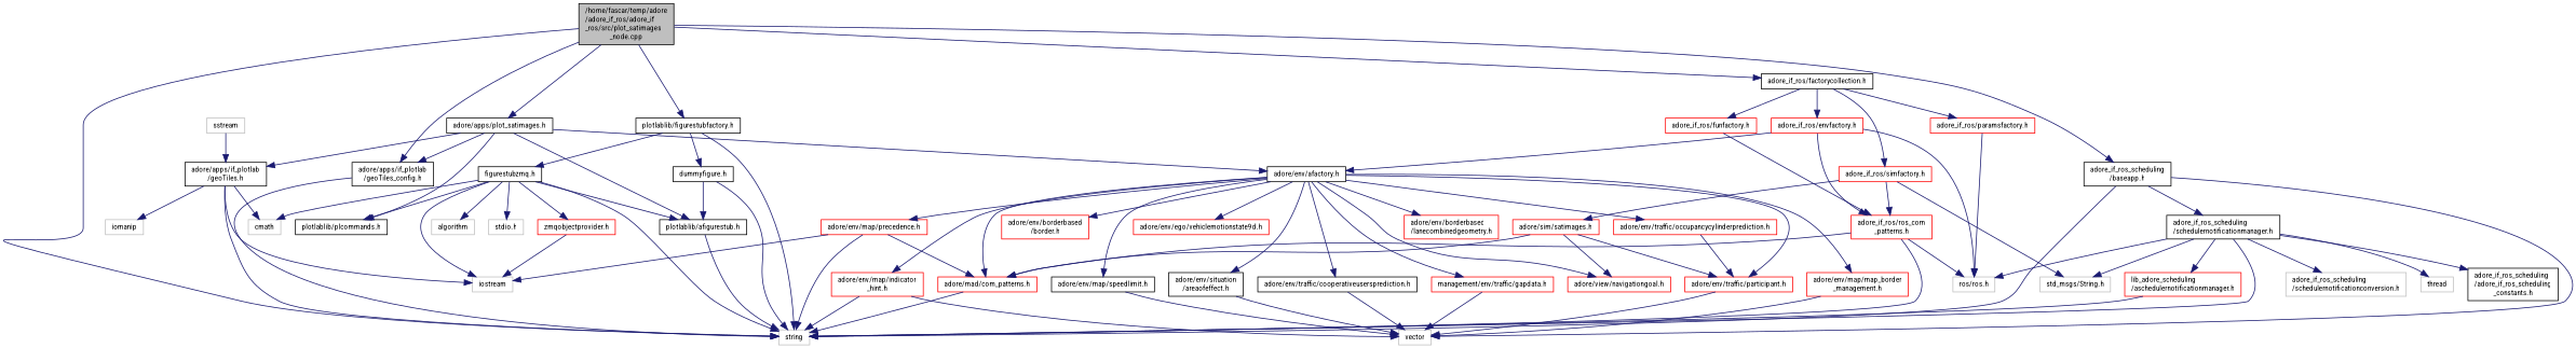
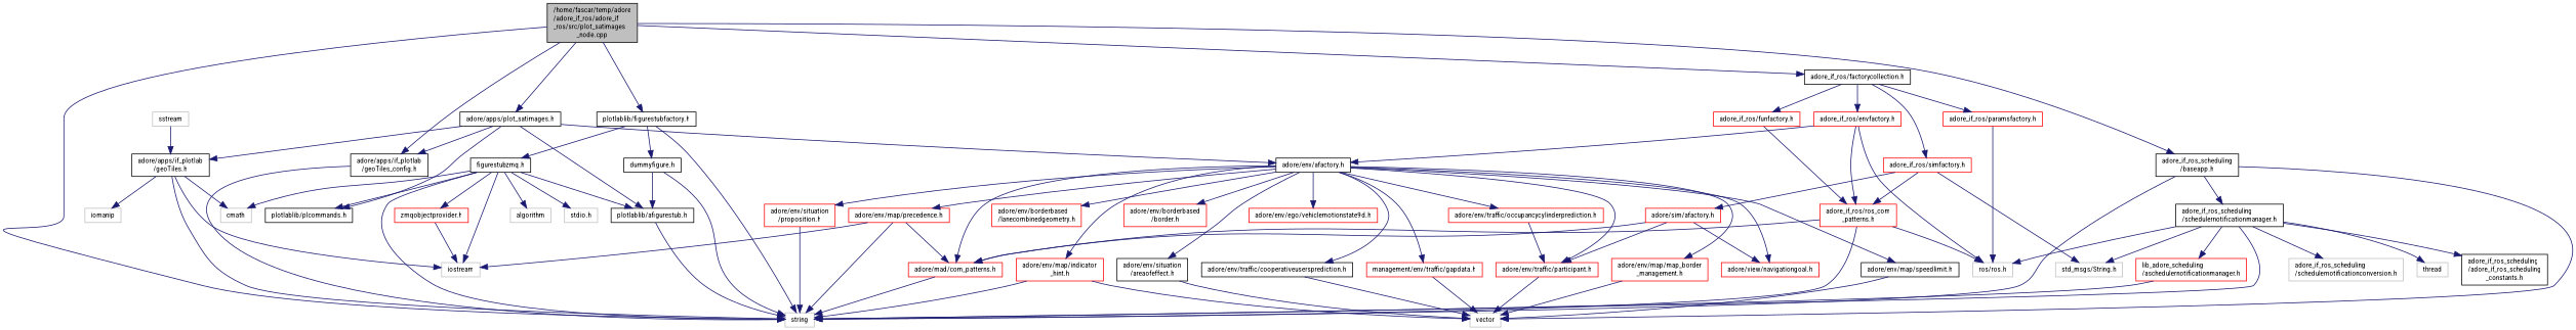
  digraph {
    fontname="Roboto Condensed"
    node [color=red fillcolor=white fontname="Roboto Condensed" fontsize=10 shape=record style=filled]
    edge [color=midnightblue fontname="Roboto Condensed" fontsize=10 labelfontname=Helvetica labelfontsize=10 style=solid]
    n1 [color=black fillcolor=grey75 fontcolor=black height=0.2 label="/home/fascar/temp/adore\l/adore_if_ros/adore_if\l_ros/src/plot_satimages\l_node.cpp" width=0.4]
    n2 [color=black height=0.2 label="adore/apps/plot_satimages.h" width=0.4]
    n3 [color=grey75 height=0.2 label=string width=0.4]
    n4 [color=black height=0.2 label="adore/apps/if_plotlab\l/geoTiles_config.h" width=0.4]
    n5 [color=black height=0.2 label="plotlablib/figurestubfactory.h" width=0.4]
    n6 [color=black height=0.2 label="adore_if_ros_scheduling\l/baseapp.h" width=0.4]
    n7 [color=black height=0.2 label="adore_if_ros/factorycollection.h" width=0.4]
    n8 [color=black height=0.2 label="adore/apps/if_plotlab\l/geoTiles.h" width=0.4]
    n9 [color=black height=0.2 label="adore/env/afactory.h" width=0.4]
    n10 [color=black height=0.2 label="plotlablib/afigurestub.h" width=0.4]
    n11 [color=black height=0.2 label="plotlablib/plcommands.h" width=0.4]
    n12 [color=black height=0.2 label="figurestubzmq.h" width=0.4]
    n13 [color=black height=0.2 label="dummyfigure.h" width=0.4]
    n14 [color=grey75 height=0.2 label=vector width=0.4]
    n15 [color=black height=0.2 label="adore_if_ros_scheduling\l/schedulernotificationmanager.h" width=0.4]
    n16 [height=0.2 label="adore_if_ros/simfactory.h" width=0.4]
    n17 [height=0.2 label="adore_if_ros/envfactory.h" width=0.4]
    n18 [height=0.2 label="adore_if_ros/paramsfactory.h" width=0.4]
    n19 [height=0.2 label="adore_if_ros/funfactory.h" width=0.4]
    n20 [color=grey75 height=0.2 label=cmath width=0.4]
    n21 [color=grey75 height=0.2 label=iostream width=0.4]
    n22 [color=grey75 height=0.2 label=iomanip width=0.4]
    n23 [height=0.2 label="adore/env/borderbased\l/border.h" width=0.4]
    n24 [height=0.2 label="adore/view/navigationgoal.h" width=0.4]
    n25 [height=0.2 label="adore/env/ego/vehiclemotionstate9d.h" width=0.4]
    n26 [height=0.2 label="adore/env/traffic/participant.h" width=0.4]
    n27 [height=0.2 label="adore/mad/com_patterns.h" width=0.4]
    n28 [height=0.2 label="adore/env/map/precedence.h" width=0.4]
    n29 [height=0.2 label="adore/env/map/map_border\l_management.h" width=0.4]
+   n30 [height=0.2 label="adore/env/situation\l/proposition.h" width=0.4]
    n31 [height=0.2 label="adore/env/traffic/occupancycylinderprediction.h" width=0.4]
    n32 [height=0.2 label="adore/env/borderbased\l/lanecombinedgeometry.h" width=0.4]
    n33 [color=black height=0.2 label="adore/env/map/speedlimit.h" width=0.4]
    n34 [color=black height=0.2 label="adore/env/situation\l/areaofeffect.h" width=0.4]
    n35 [color=black height=0.2 label="adore/env/traffic/cooperativeusersprediction.h" width=0.4]
    n36 [height=0.2 label="management/env/traffic/gapdata.h" width=0.4]
    n37 [height=0.2 label="adore/env/map/indicator\l_hint.h" width=0.4]
    n38 [color=grey75 height=0.2 label=sstream width=0.4]
    n39 [height=0.2 label="zmqobjectprovider.h" width=0.4]
    n40 [color=grey75 height=0.2 label=algorithm width=0.4]
    n41 [color=grey75 height=0.2 label="stdio.h" width=0.4]
    n42 [color=black height=0.2 label="adore_if_ros_scheduling\l/adore_if_ros_scheduling\l_constants.h" width=0.4]
    n43 [color=grey75 height=0.2 label="adore_if_ros_scheduling\l/schedulernotificationconversion.h" width=0.4]
    n44 [height=0.2 label="lib_adore_scheduling\l/aschedulernotificationmanager.h" width=0.4]
    n45 [color=grey75 height=0.2 label="ros/ros.h" width=0.4]
    n46 [color=grey75 height=0.2 label="std_msgs/String.h" width=0.4]
    n47 [color=grey75 height=0.2 label=thread width=0.4]
-   n48 [height=0.2 label="adore/sim/satimages.h" width=0.4]
+   n48 [height=0.2 label="adore/sim/afactory.h" width=0.4]
    n49 [height=0.2 label="adore_if_ros/ros_com\l_patterns.h" width=0.4]
    n1 -> n2
    n1 -> n3
    n1 -> n4
    n1 -> n5
    n1 -> n6
    n1 -> n7
    n2 -> n4
    n2 -> n8
    n2 -> n9
    n2 -> n10
    n2 -> n11
    n4 -> n3
    n5 -> n3
    n5 -> n12
    n5 -> n13
    n6 -> n3
    n6 -> n14
    n6 -> n15
    n7 -> n16
    n7 -> n17
    n7 -> n18
    n7 -> n19
    n8 -> n3
    n8 -> n20
    n8 -> n21
    n8 -> n22
    n9 -> n23
    n9 -> n24
    n9 -> n25
    n9 -> n26
    n9 -> n27
    n9 -> n28
    n9 -> n29
+   n9 -> n30
    n9 -> n31
    n9 -> n32
    n9 -> n33
    n9 -> n34
    n9 -> n35
    n9 -> n36
    n9 -> n37
    n10 -> n3
    n12 -> n3
    n12 -> n10
    n12 -> n11
    n12 -> n20
    n12 -> n21
    n12 -> n39
    n12 -> n40
    n12 -> n41
    n13 -> n3
    n13 -> n10
    n15 -> n3
    n15 -> n42
    n15 -> n43
    n15 -> n44
    n15 -> n45
    n15 -> n46
    n15 -> n47
    n16 -> n46
    n16 -> n48
    n16 -> n49
    n17 -> n9
    n17 -> n45
    n17 -> n49
    n18 -> n45
    n19 -> n49
    n26 -> n14
    n27 -> n3
    n28 -> n3
    n28 -> n21
    n28 -> n27
    n29 -> n14
+   n30 -> n3
    n31 -> n26
    n33 -> n14
    n34 -> n14
    n35 -> n14
    n36 -> n14
    n37 -> n3
    n37 -> n14
    n38 -> n8
    n39 -> n21
    n44 -> n3
    n48 -> n24
    n48 -> n26
    n48 -> n27
    n49 -> n3
    n49 -> n27
    n49 -> n45
  }
